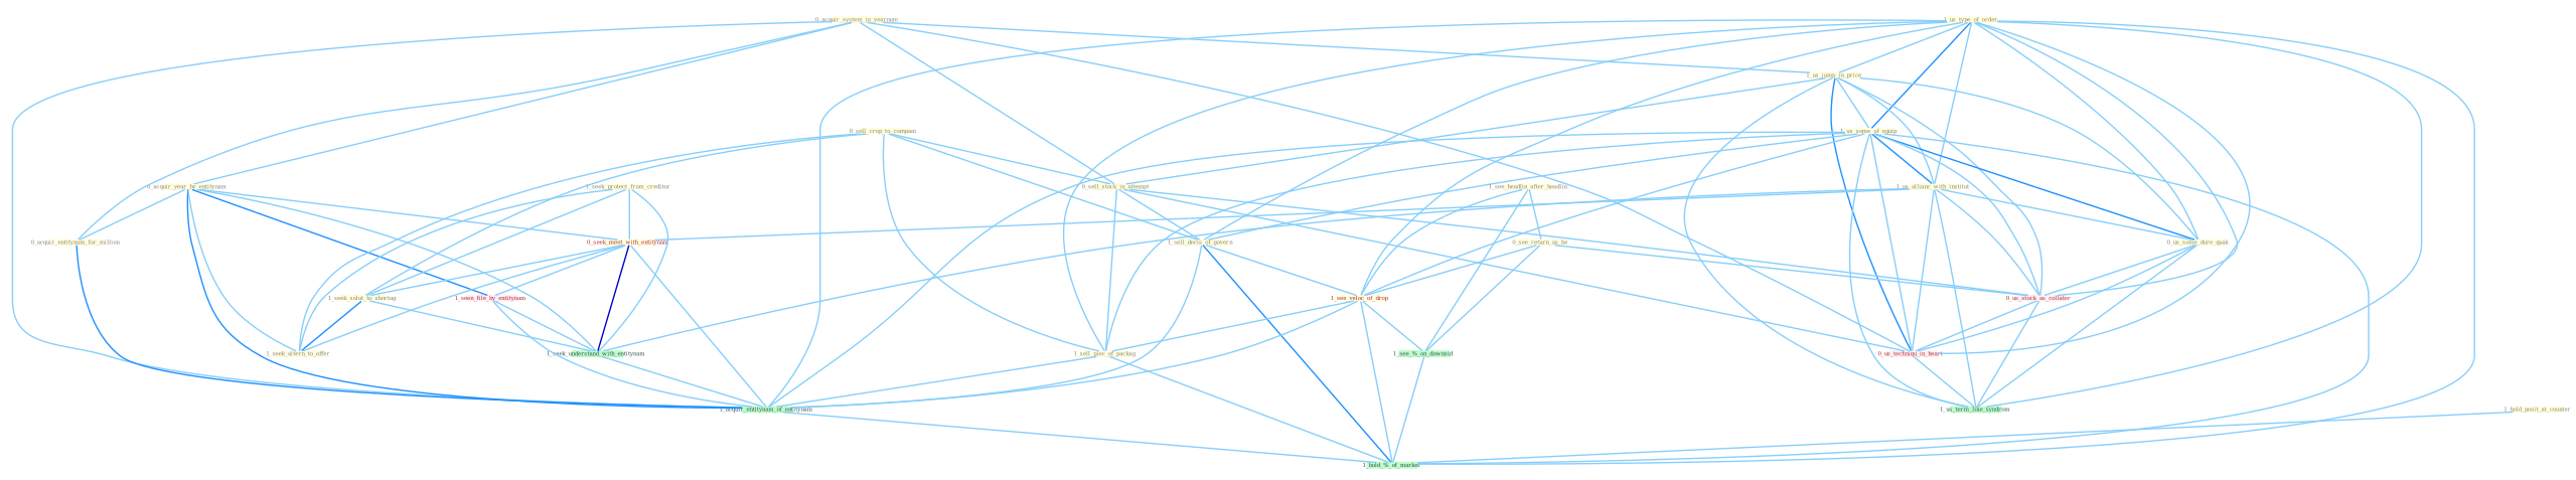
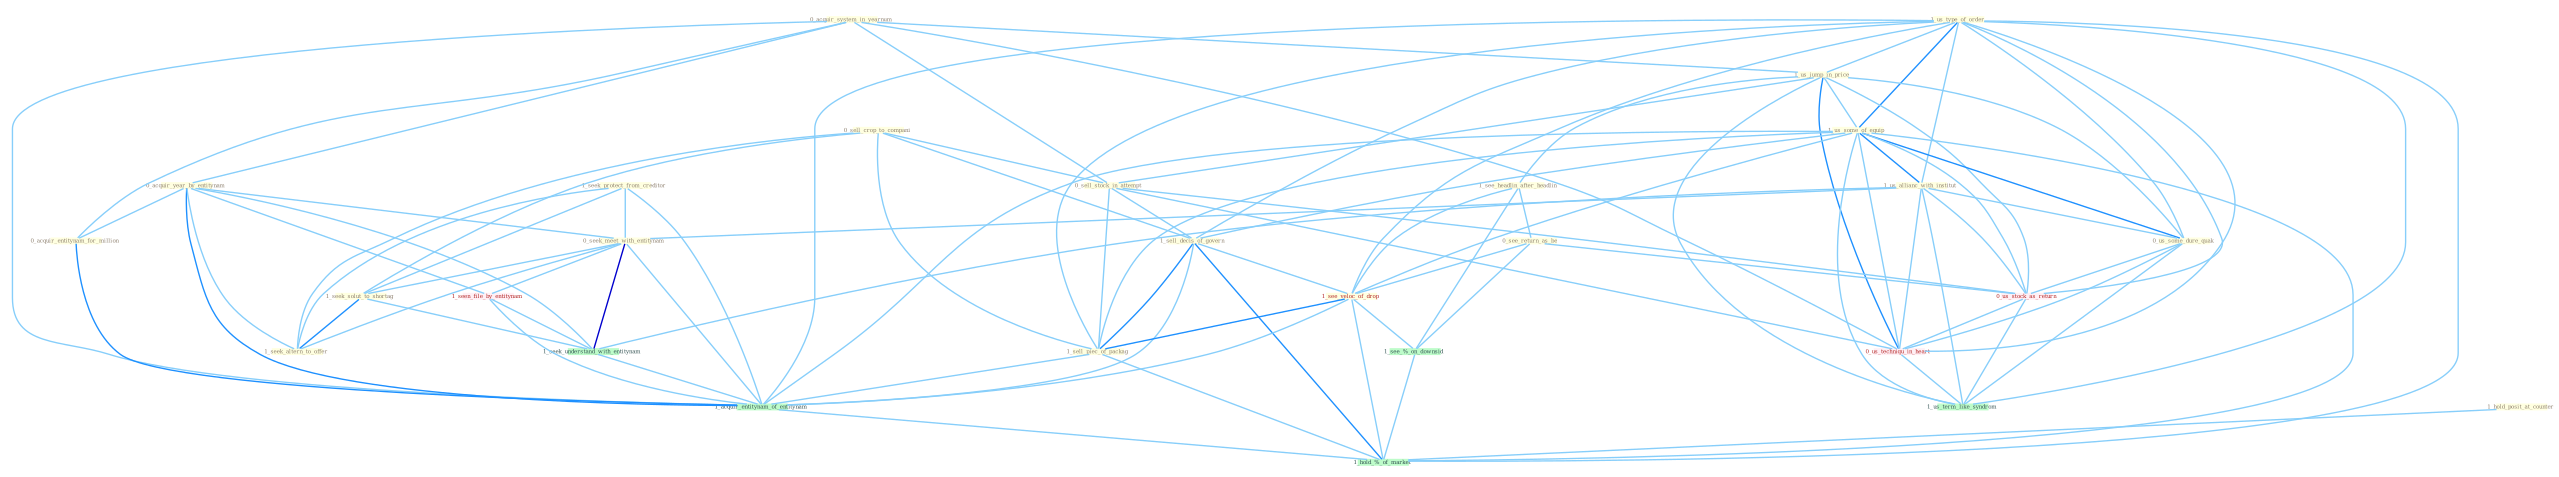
  graph {
    node [color="#ffffe0" fixedsize=true fontcolor="#8b7d6b" fontsize=4 shape=polygon style=filled]
    edge [color="#87cefa" w=1]
    "0_acquir_system_in_yearnum " [height=.06 width=.5]
    "1_us_type_of_order " [height=.06 width=.5]
    "0_acquir_year_by_entitynam " [height=.06 width=.5]
    "1_hold_posit_at_counter " [height=.06 width=.5]
    "1_us_jump_in_price " [height=.06 width=.5]
    "1_us_some_of_equip " [height=.06 width=.5]
    "1_seek_protect_from_creditor " [height=.06 width=.5]
    "1_us_allianc_with_institut " [height=.06 width=.5]
    "0_sell_crop_to_compani " [height=.06 width=.5]
-   "0_seek_meet_with_entitynam " [fontcolor="#b22222" height=.06 width=.5]
+   "0_seek_meet_with_entitynam " [height=.06 width=.5]
    "0_acquir_entitynam_for_million " [height=.06 width=.5]
    "0_us_some_dure_quak " [height=.06 width=.5]
    "1_see_headlin_after_headlin " [height=.06 width=.5]
    "0_sell_stock_in_attempt " [height=.06 width=.5]
    "1_sell_decis_of_govern " [height=.06 width=.5]
    "1_seek_solut_to_shortag " [height=.06 width=.5]
    "0_see_return_as_be " [height=.06 width=.5]
    "1_see_veloc_of_drop " [fontcolor="#b22222" height=.06 width=.5]
    "1_seek_altern_to_offer " [height=.06 width=.5]
    "1_sell_piec_of_packag " [height=.06 width=.5]
    "1_seen_file_by_entitynam " [color="#fff0f5" fontcolor="#b22222" height=.06 width=.5]
-   "0_us_stock_as_collater " [color="#fff0f5" fontcolor="#b22222" height=.06 width=.5]
+   "0_us_stock_as_collater " [color="#fff0f5" fontcolor="#b22222" height=.06 width=.5 label="0_us_stock_as_return"]
    "0_us_techniqu_in_heart " [color="#fff0f5" fontcolor="#b22222" height=.06 width=.5]
    "1_acquir_entitynam_of_entitynam " [color="#BDFCC9" fontcolor="#2f4f4f" height=.06 width=.5]
    "1_us_term_like_syndrom " [color="#BDFCC9" fontcolor="#2f4f4f" height=.06 width=.5]
    "1_hold_%_of_market " [color="#BDFCC9" fontcolor="#2f4f4f" height=.06 width=.5]
    "1_seek_understand_with_entitynam " [color="#BDFCC9" fontcolor="#2f4f4f" height=.06 width=.5]
    "1_see_%_on_downsid " [color="#BDFCC9" fontcolor="#2f4f4f" height=.06 width=.5]
    subgraph sub_1 {
      "0_acquir_system_in_yearnum "
      "1_us_type_of_order "
      "0_acquir_year_by_entitynam "
      "1_hold_posit_at_counter "
      "1_us_jump_in_price "
      "1_us_some_of_equip "
      "1_seek_protect_from_creditor "
      "1_us_allianc_with_institut "
      "0_sell_crop_to_compani "
      "0_seek_meet_with_entitynam "
      "0_acquir_entitynam_for_million "
      "0_us_some_dure_quak "
      "1_see_headlin_after_headlin "
      "0_sell_stock_in_attempt "
      "1_sell_decis_of_govern "
      "1_seek_solut_to_shortag "
      "0_see_return_as_be "
      "1_see_veloc_of_drop "
      "1_seek_altern_to_offer "
      "1_sell_piec_of_packag "
    }
    subgraph sub_2 {
      "1_seen_file_by_entitynam "
      "0_us_stock_as_collater "
      "0_us_techniqu_in_heart "
    }
    "0_acquir_system_in_yearnum " -- "0_acquir_year_by_entitynam "
    "0_acquir_system_in_yearnum " -- "1_us_jump_in_price "
    "0_acquir_system_in_yearnum " -- "0_acquir_entitynam_for_million "
    "0_acquir_system_in_yearnum " -- "0_sell_stock_in_attempt "
    "0_acquir_system_in_yearnum " -- "0_us_techniqu_in_heart "
    "0_acquir_system_in_yearnum " -- "1_acquir_entitynam_of_entitynam "
    "1_us_type_of_order " -- "1_us_jump_in_price "
    "1_us_type_of_order " -- "1_us_some_of_equip " [color="#1e90ff" w=2]
    "1_us_type_of_order " -- "1_us_allianc_with_institut "
    "1_us_type_of_order " -- "0_us_some_dure_quak "
    "1_us_type_of_order " -- "1_sell_decis_of_govern "
    "1_us_type_of_order " -- "1_see_veloc_of_drop "
    "1_us_type_of_order " -- "1_sell_piec_of_packag "
    "1_us_type_of_order " -- "0_us_stock_as_collater "
    "1_us_type_of_order " -- "0_us_techniqu_in_heart "
    "1_us_type_of_order " -- "1_acquir_entitynam_of_entitynam "
    "1_us_type_of_order " -- "1_us_term_like_syndrom "
    "1_us_type_of_order " -- "1_hold_%_of_market "
    "0_acquir_year_by_entitynam " -- "0_seek_meet_with_entitynam "
    "0_acquir_year_by_entitynam " -- "0_acquir_entitynam_for_million "
-   "0_acquir_year_by_entitynam " -- "1_seen_file_by_entitynam " [color="#1e90ff" w=2]
+   "0_acquir_year_by_entitynam " -- "1_seen_file_by_entitynam " [w=2]
    "0_acquir_year_by_entitynam " -- "1_acquir_entitynam_of_entitynam " [color="#1e90ff" w=2]
    "0_acquir_year_by_entitynam " -- "1_seek_understand_with_entitynam "
    "1_hold_posit_at_counter " -- "1_hold_%_of_market "
    "1_us_jump_in_price " -- "1_us_some_of_equip "
-   "1_us_jump_in_price " -- "1_us_allianc_with_institut "
+   "1_us_jump_in_price " -- "1_see_headlin_after_headlin "
    "1_us_jump_in_price " -- "0_us_some_dure_quak "
    "1_us_jump_in_price " -- "0_sell_stock_in_attempt "
    "1_us_jump_in_price " -- "0_us_stock_as_collater "
    "1_us_jump_in_price " -- "0_us_techniqu_in_heart " [color="#1e90ff" w=2]
    "1_us_jump_in_price " -- "1_us_term_like_syndrom "
    "1_us_some_of_equip " -- "1_us_allianc_with_institut " [color="#1e90ff"]
    "1_us_some_of_equip " -- "0_us_some_dure_quak " [color="#1e90ff" w=2]
    "1_us_some_of_equip " -- "1_sell_decis_of_govern "
    "1_us_some_of_equip " -- "1_see_veloc_of_drop "
    "1_us_some_of_equip " -- "1_sell_piec_of_packag "
    "1_us_some_of_equip " -- "0_us_stock_as_collater "
    "1_us_some_of_equip " -- "0_us_techniqu_in_heart "
    "1_us_some_of_equip " -- "1_acquir_entitynam_of_entitynam "
    "1_us_some_of_equip " -- "1_us_term_like_syndrom "
    "1_us_some_of_equip " -- "1_hold_%_of_market "
    "1_seek_protect_from_creditor " -- "0_seek_meet_with_entitynam "
    "1_seek_protect_from_creditor " -- "1_seek_solut_to_shortag "
    "1_seek_protect_from_creditor " -- "1_seek_altern_to_offer "
-   "1_seek_protect_from_creditor " -- "1_seek_understand_with_entitynam "
+   "1_seek_protect_from_creditor " -- "1_acquir_entitynam_of_entitynam "
    "1_us_allianc_with_institut " -- "0_seek_meet_with_entitynam "
    "1_us_allianc_with_institut " -- "0_us_some_dure_quak "
    "1_us_allianc_with_institut " -- "0_us_stock_as_collater "
    "1_us_allianc_with_institut " -- "0_us_techniqu_in_heart "
    "1_us_allianc_with_institut " -- "1_us_term_like_syndrom "
    "1_us_allianc_with_institut " -- "1_seek_understand_with_entitynam "
    "0_sell_crop_to_compani " -- "0_sell_stock_in_attempt "
    "0_sell_crop_to_compani " -- "1_sell_decis_of_govern "
    "0_sell_crop_to_compani " -- "1_seek_solut_to_shortag "
    "0_sell_crop_to_compani " -- "1_seek_altern_to_offer "
    "0_sell_crop_to_compani " -- "1_sell_piec_of_packag "
    "0_seek_meet_with_entitynam " -- "1_seek_solut_to_shortag "
    "0_seek_meet_with_entitynam " -- "1_seek_altern_to_offer "
    "0_seek_meet_with_entitynam " -- "1_seen_file_by_entitynam "
    "0_seek_meet_with_entitynam " -- "1_acquir_entitynam_of_entitynam "
    "0_seek_meet_with_entitynam " -- "1_seek_understand_with_entitynam " [color="#0000cd" w=3]
    "0_acquir_entitynam_for_million " -- "1_acquir_entitynam_of_entitynam " [color="#1e90ff" w=2]
    "0_us_some_dure_quak " -- "0_us_stock_as_collater "
    "0_us_some_dure_quak " -- "0_us_techniqu_in_heart "
    "0_us_some_dure_quak " -- "1_us_term_like_syndrom "
    "1_see_headlin_after_headlin " -- "0_see_return_as_be "
    "1_see_headlin_after_headlin " -- "1_see_veloc_of_drop "
    "1_see_headlin_after_headlin " -- "1_see_%_on_downsid "
    "0_sell_stock_in_attempt " -- "1_sell_decis_of_govern "
    "0_sell_stock_in_attempt " -- "1_sell_piec_of_packag "
    "0_sell_stock_in_attempt " -- "0_us_stock_as_collater "
    "0_sell_stock_in_attempt " -- "0_us_techniqu_in_heart "
    "1_sell_decis_of_govern " -- "1_see_veloc_of_drop "
+   "1_sell_decis_of_govern " -- "1_sell_piec_of_packag " [color="#1e90ff" w=2]
    "1_sell_decis_of_govern " -- "1_acquir_entitynam_of_entitynam "
    "1_sell_decis_of_govern " -- "1_hold_%_of_market " [color="#1e90ff"]
    "1_seek_solut_to_shortag " -- "1_seek_altern_to_offer " [color="#1e90ff" w=2]
    "1_seek_solut_to_shortag " -- "1_seek_understand_with_entitynam "
    "0_see_return_as_be " -- "1_see_veloc_of_drop "
    "0_see_return_as_be " -- "0_us_stock_as_collater "
    "0_see_return_as_be " -- "1_see_%_on_downsid "
-   "1_see_veloc_of_drop " -- "1_sell_piec_of_packag "
+   "1_see_veloc_of_drop " -- "1_sell_piec_of_packag " [color="#1e90ff"]
    "1_see_veloc_of_drop " -- "1_acquir_entitynam_of_entitynam "
    "1_see_veloc_of_drop " -- "1_hold_%_of_market "
    "1_see_veloc_of_drop " -- "1_see_%_on_downsid "
    "1_seek_altern_to_offer " -- "0_acquir_year_by_entitynam "
    "1_sell_piec_of_packag " -- "1_acquir_entitynam_of_entitynam "
    "1_sell_piec_of_packag " -- "1_hold_%_of_market "
    "1_seen_file_by_entitynam " -- "1_acquir_entitynam_of_entitynam "
    "1_seen_file_by_entitynam " -- "1_seek_understand_with_entitynam "
    "0_us_stock_as_collater " -- "0_us_techniqu_in_heart "
    "0_us_stock_as_collater " -- "1_us_term_like_syndrom "
    "0_us_techniqu_in_heart " -- "1_us_term_like_syndrom "
    "1_acquir_entitynam_of_entitynam " -- "1_hold_%_of_market "
    "1_seek_understand_with_entitynam " -- "1_acquir_entitynam_of_entitynam "
    "1_see_%_on_downsid " -- "1_hold_%_of_market "
  }
